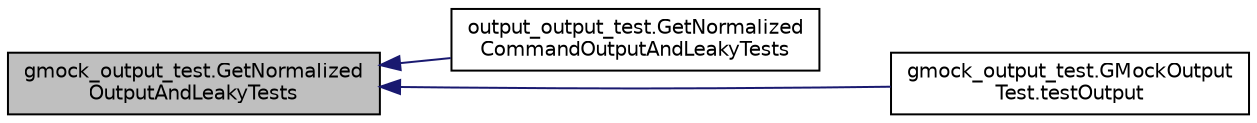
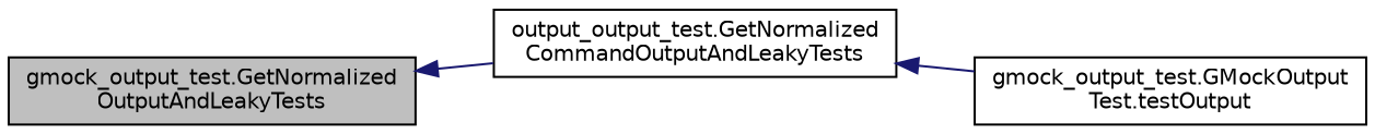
  digraph {
    rankdir=LR
    node [color=black fillcolor=white fontname=Helvetica fontsize=10 shape=record style=filled]
    edge [color=midnightblue dir=back fontname=Helvetica fontsize=10 labelfontname=Helvetica labelfontsize=10 style=solid]
    n1 [fillcolor=grey75 fontcolor=black height=0.2 label="gmock_output_test.GetNormalized\lOutputAndLeakyTests" width=0.4]
    n2 [height=0.2 label="output_output_test.GetNormalized\lCommandOutputAndLeakyTests" width=0.4]
    n3 [height=0.2 label="gmock_output_test.GMockOutput\lTest.testOutput" width=0.4]
    n1 -> n2
-   n1 -> n3
+   n2 -> n3
  }
